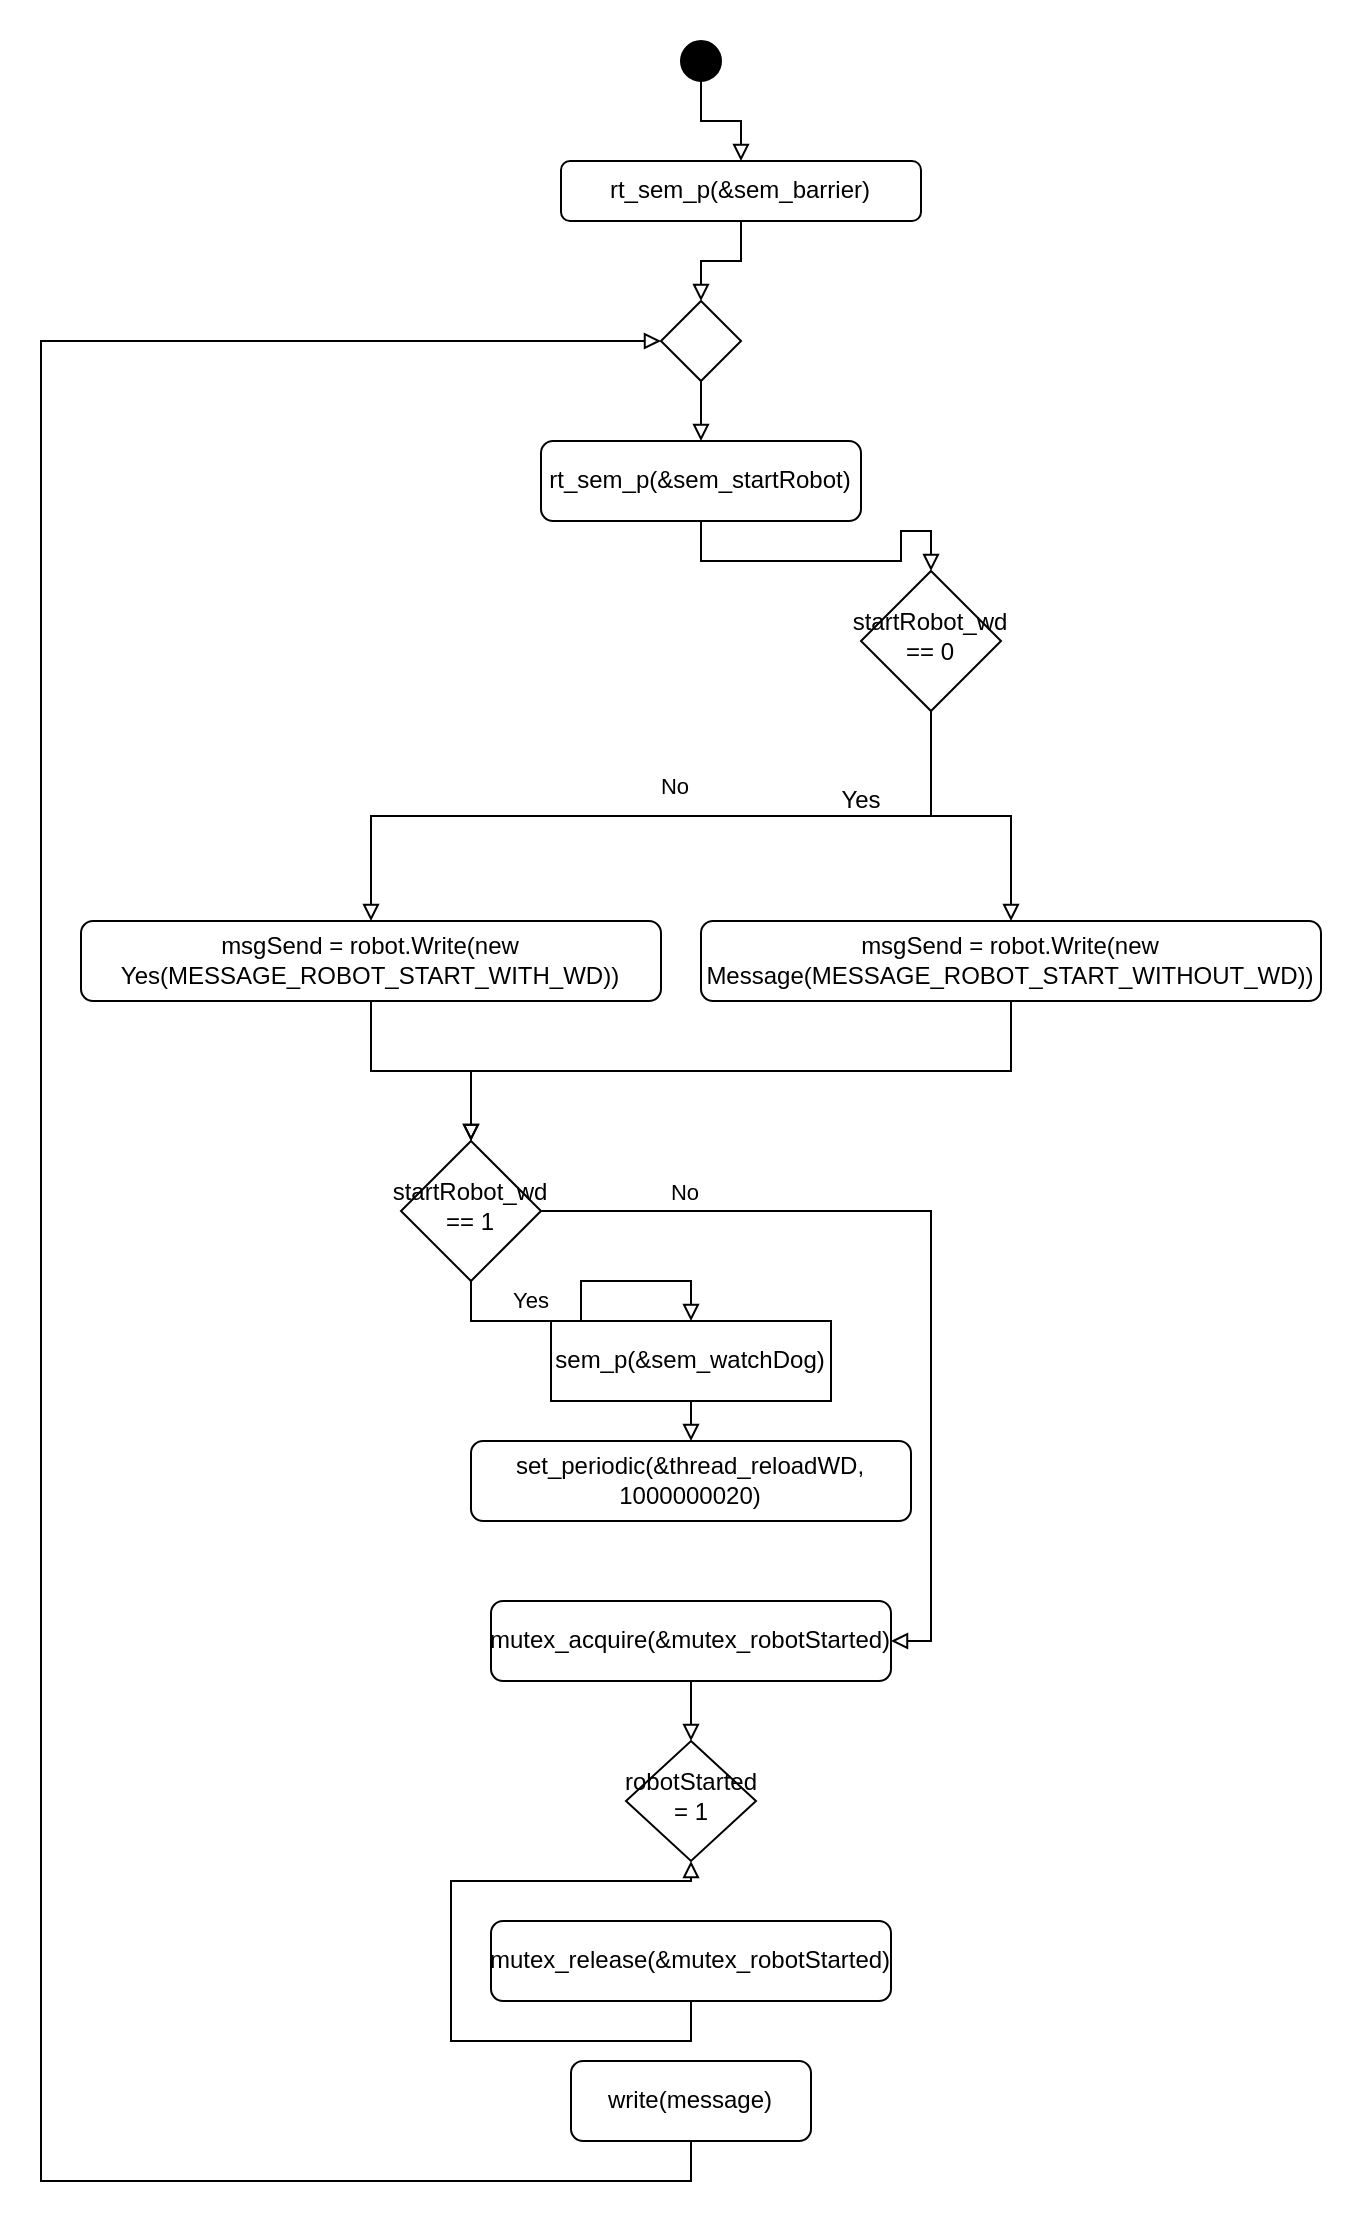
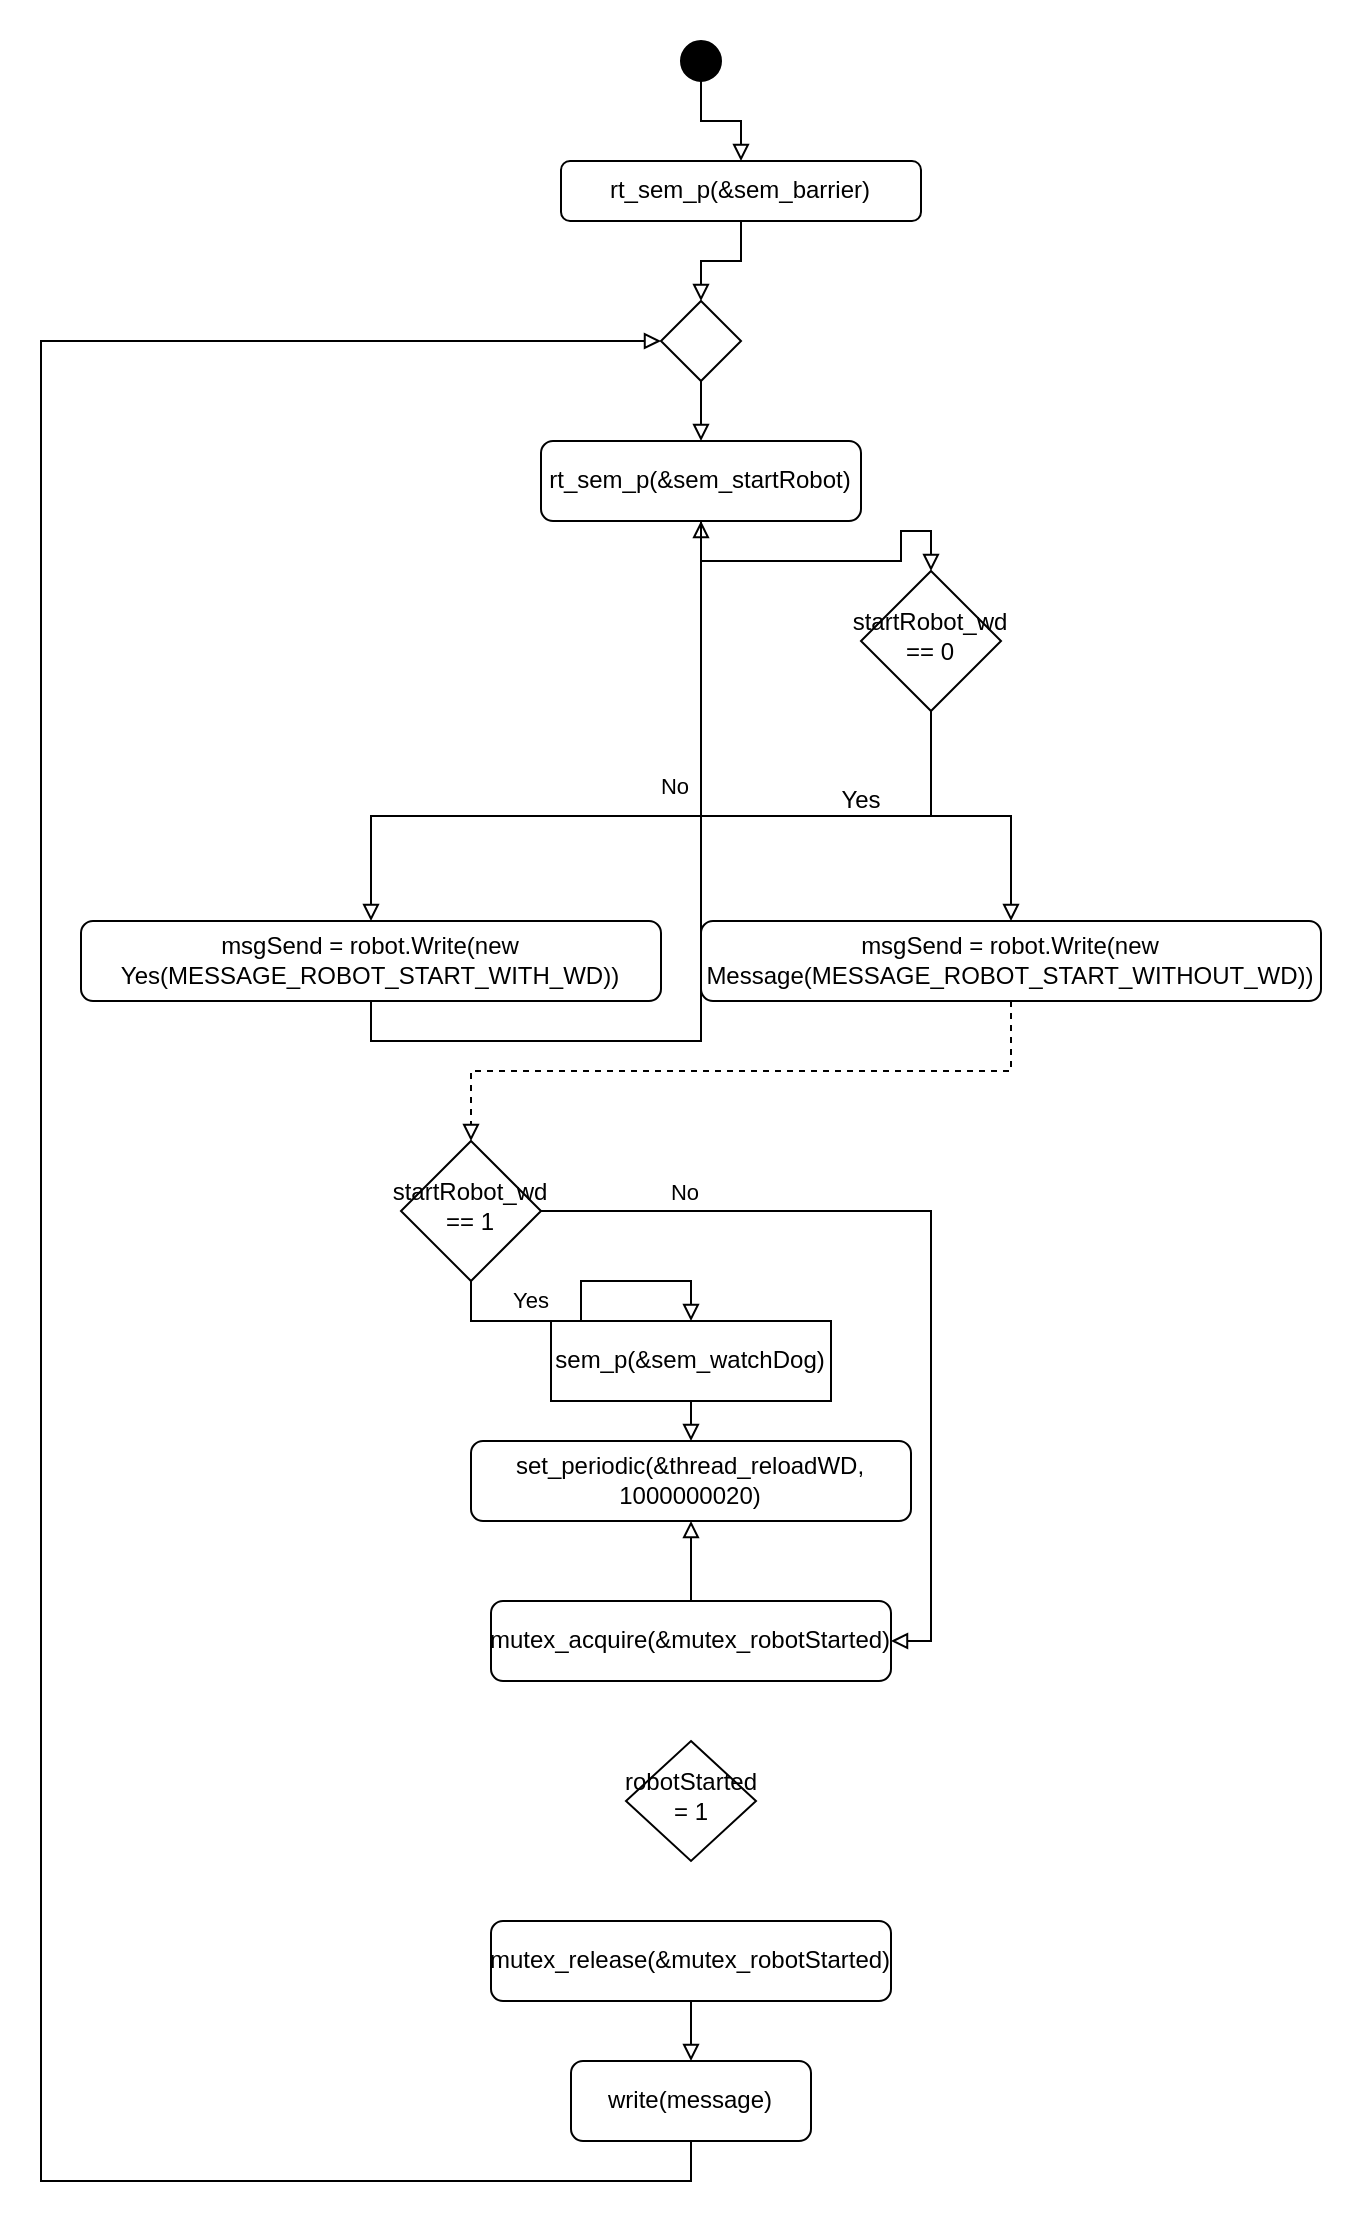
  <mxCell id="0" />
  <mxCell id="1" parent="0" />
- <mxCell id="2" style="edgeStyle=orthogonalEdgeStyle;rounded=0;orthogonalLoop=1;jettySize=auto;html=1;exitX=0.5;exitY=1;exitDx=0;exitDy=0;endArrow=block;endFill=0;" parent="1" source="3" target="22" edge="1"><mxGeometry relative="1" as="geometry" /></mxCell>
+ <mxCell id="2" style="edgeStyle=orthogonalEdgeStyle;rounded=0;orthogonalLoop=1;jettySize=auto;html=1;exitX=0.5;exitY=1;exitDx=0;exitDy=0;endArrow=block;endFill=0;" parent="1" source="3" target="13" edge="1"><mxGeometry relative="1" as="geometry" /></mxCell>
  <mxCell id="3" value="msgSend = robot.Write(new Yes(MESSAGE_ROBOT_START_WITH_WD))" style="rounded=1;whiteSpace=wrap;html=1;fontSize=12;glass=0;strokeWidth=1;shadow=0;" parent="1" vertex="1"><mxGeometry x="40" y="460" width="290" height="40" as="geometry" /></mxCell>
  <mxCell id="4" style="edgeStyle=orthogonalEdgeStyle;rounded=0;orthogonalLoop=1;jettySize=auto;html=1;exitX=0.5;exitY=1;exitDx=0;exitDy=0;endArrow=block;endFill=0;" parent="1" source="5" target="13" edge="1"><mxGeometry relative="1" as="geometry" /></mxCell>
  <mxCell id="5" value="" style="rhombus;whiteSpace=wrap;html=1;shadow=0;fontFamily=Helvetica;fontSize=12;align=center;strokeWidth=1;spacing=6;spacingTop=-4;" parent="1" vertex="1"><mxGeometry x="330" y="150" width="40" height="40" as="geometry" /></mxCell>
  <mxCell id="6" style="edgeStyle=orthogonalEdgeStyle;rounded=0;orthogonalLoop=1;jettySize=auto;html=1;exitX=0.5;exitY=1;exitDx=0;exitDy=0;entryX=0.5;entryY=0;entryDx=0;entryDy=0;endArrow=block;endFill=0;" parent="1" source="7" target="11" edge="1"><mxGeometry relative="1" as="geometry" /></mxCell>
  <mxCell id="7" value="" style="ellipse;whiteSpace=wrap;html=1;aspect=fixed;fillColor=#000000;" parent="1" vertex="1"><mxGeometry x="340" y="20" width="20" height="20" as="geometry" /></mxCell>
- <mxCell id="8" style="edgeStyle=orthogonalEdgeStyle;rounded=0;orthogonalLoop=1;jettySize=auto;html=1;exitX=0.5;exitY=1;exitDx=0;exitDy=0;entryX=0.5;entryY=0;entryDx=0;entryDy=0;endArrow=block;endFill=0;" parent="1" source="9" target="22" edge="1"><mxGeometry relative="1" as="geometry" /></mxCell>
+ <mxCell id="8" style="edgeStyle=orthogonalEdgeStyle;rounded=0;orthogonalLoop=1;jettySize=auto;html=1;exitX=0.5;exitY=1;exitDx=0;exitDy=0;entryX=0.5;entryY=0;entryDx=0;entryDy=0;endArrow=block;endFill=0;dashed=1;" parent="1" source="9" target="22" edge="1"><mxGeometry relative="1" as="geometry" /></mxCell>
  <mxCell id="9" value="msgSend = robot.Write(new Message(MESSAGE_ROBOT_START_WITHOUT_WD))" style="rounded=1;whiteSpace=wrap;html=1;fontSize=12;glass=0;strokeWidth=1;shadow=0;" parent="1" vertex="1"><mxGeometry x="350" y="460" width="310" height="40" as="geometry" /></mxCell>
  <mxCell id="10" style="edgeStyle=orthogonalEdgeStyle;rounded=0;orthogonalLoop=1;jettySize=auto;html=1;exitX=0.5;exitY=1;exitDx=0;exitDy=0;entryX=0.5;entryY=0;entryDx=0;entryDy=0;endArrow=block;endFill=0;" parent="1" source="11" target="5" edge="1"><mxGeometry relative="1" as="geometry" /></mxCell>
  <mxCell id="11" value="rt_sem_p(&amp;amp;sem_barrier)" style="rounded=1;whiteSpace=wrap;html=1;fontSize=12;glass=0;strokeWidth=1;shadow=0;" parent="1" vertex="1"><mxGeometry x="280" y="80" width="180" height="30" as="geometry" /></mxCell>
  <mxCell id="12" style="edgeStyle=orthogonalEdgeStyle;rounded=0;orthogonalLoop=1;jettySize=auto;html=1;exitX=0.5;exitY=1;exitDx=0;exitDy=0;entryX=0.5;entryY=0;entryDx=0;entryDy=0;endArrow=block;endFill=0;" parent="1" source="13" target="17" edge="1"><mxGeometry relative="1" as="geometry" /></mxCell>
  <mxCell id="13" value="rt_sem_p(&amp;amp;sem_startRobot)" style="rounded=1;whiteSpace=wrap;html=1;fontSize=12;glass=0;strokeWidth=1;shadow=0;" parent="1" vertex="1"><mxGeometry x="270" y="220" width="160" height="40" as="geometry" /></mxCell>
  <mxCell id="14" style="edgeStyle=orthogonalEdgeStyle;rounded=0;orthogonalLoop=1;jettySize=auto;html=1;exitX=0.5;exitY=1;exitDx=0;exitDy=0;entryX=0.5;entryY=0;entryDx=0;entryDy=0;endArrow=block;endFill=0;" parent="1" source="17" target="3" edge="1"><mxGeometry relative="1" as="geometry" /></mxCell>
  <mxCell id="15" value="No" style="edgeLabel;html=1;align=center;verticalAlign=middle;resizable=0;points=[];" parent="14" vertex="1" connectable="0"><mxGeometry x="-0.145" y="4" relative="1" as="geometry"><mxPoint x="-16" y="-19" as="offset" /></mxGeometry></mxCell>
  <mxCell id="16" style="edgeStyle=orthogonalEdgeStyle;rounded=0;orthogonalLoop=1;jettySize=auto;html=1;exitX=0.5;exitY=1;exitDx=0;exitDy=0;entryX=0.5;entryY=0;entryDx=0;entryDy=0;endArrow=block;endFill=0;" parent="1" source="17" target="9" edge="1"><mxGeometry relative="1" as="geometry" /></mxCell>
  <mxCell id="17" value="startRobot_wd == 0" style="rhombus;whiteSpace=wrap;html=1;shadow=0;fontFamily=Helvetica;fontSize=12;align=center;strokeWidth=1;spacing=6;spacingTop=-4;" parent="1" vertex="1"><mxGeometry x="430" y="285" width="70" height="70" as="geometry" /></mxCell>
  <mxCell id="18" value="Yes" style="text;html=1;align=center;verticalAlign=middle;resizable=0;points=[];autosize=1;" parent="1" vertex="1"><mxGeometry x="410" y="390" width="40" height="20" as="geometry" /></mxCell>
  <mxCell id="19" style="edgeStyle=orthogonalEdgeStyle;rounded=0;orthogonalLoop=1;jettySize=auto;html=1;exitX=1;exitY=0.5;exitDx=0;exitDy=0;entryX=1;entryY=0.5;entryDx=0;entryDy=0;endArrow=block;endFill=0;" parent="1" source="22" target="26" edge="1"><mxGeometry relative="1" as="geometry" /></mxCell>
  <mxCell id="20" value="No" style="edgeLabel;html=1;align=center;verticalAlign=middle;resizable=0;points=[];" parent="19" vertex="1" connectable="0"><mxGeometry x="-0.613" y="2" relative="1" as="geometry"><mxPoint x="-12" y="-8" as="offset" /></mxGeometry></mxCell>
  <mxCell id="21" value="Yes" style="edgeStyle=orthogonalEdgeStyle;rounded=0;orthogonalLoop=1;jettySize=auto;html=1;exitX=0.5;exitY=1;exitDx=0;exitDy=0;entryX=0.5;entryY=0;entryDx=0;entryDy=0;endArrow=block;endFill=0;" parent="1" source="22" target="31" edge="1"><mxGeometry y="25" relative="1" as="geometry"><mxPoint as="offset" /></mxGeometry></mxCell>
  <mxCell id="22" value="startRobot_wd == 1" style="rhombus;whiteSpace=wrap;html=1;shadow=0;fontFamily=Helvetica;fontSize=12;align=center;strokeWidth=1;spacing=6;spacingTop=-4;" parent="1" vertex="1"><mxGeometry x="200" y="570" width="70" height="70" as="geometry" /></mxCell>
  <mxCell id="23" style="edgeStyle=orthogonalEdgeStyle;rounded=0;orthogonalLoop=1;jettySize=auto;html=1;exitX=0.5;exitY=1;exitDx=0;exitDy=0;entryX=0;entryY=0.5;entryDx=0;entryDy=0;endArrow=block;endFill=0;" parent="1" source="24" target="5" edge="1"><mxGeometry relative="1" as="geometry"><Array as="points"><mxPoint x="345" y="1090" /><mxPoint x="20" y="1090" /><mxPoint x="20" y="170" /></Array></mxGeometry></mxCell>
  <mxCell id="24" value="write(message)" style="rounded=1;whiteSpace=wrap;html=1;fontSize=12;glass=0;strokeWidth=1;shadow=0;" parent="1" vertex="1"><mxGeometry x="285" y="1030" width="120" height="40" as="geometry" /></mxCell>
- <mxCell id="25" style="edgeStyle=orthogonalEdgeStyle;rounded=0;orthogonalLoop=1;jettySize=auto;html=1;endArrow=block;endFill=0;" parent="1" source="26" target="29" edge="1"><mxGeometry relative="1" as="geometry" /></mxCell>
+ <mxCell id="25" style="edgeStyle=orthogonalEdgeStyle;rounded=0;orthogonalLoop=1;jettySize=auto;html=1;endArrow=block;endFill=0;" parent="1" source="26" target="32" edge="1"><mxGeometry relative="1" as="geometry" /></mxCell>
  <mxCell id="26" value="mutex_acquire(&amp;amp;mutex_robotStarted)" style="rounded=1;whiteSpace=wrap;html=1;fontSize=12;glass=0;strokeWidth=1;shadow=0;" parent="1" vertex="1"><mxGeometry x="245" y="800" width="200" height="40" as="geometry" /></mxCell>
- <mxCell id="27" style="edgeStyle=orthogonalEdgeStyle;rounded=0;orthogonalLoop=1;jettySize=auto;html=1;exitX=0.5;exitY=1;exitDx=0;exitDy=0;endArrow=block;endFill=0;" parent="1" source="28" target="29" edge="1"><mxGeometry relative="1" as="geometry" /></mxCell>
+ <mxCell id="27" style="edgeStyle=orthogonalEdgeStyle;rounded=0;orthogonalLoop=1;jettySize=auto;html=1;exitX=0.5;exitY=1;exitDx=0;exitDy=0;endArrow=block;endFill=0;" parent="1" source="28" target="24" edge="1"><mxGeometry relative="1" as="geometry" /></mxCell>
  <mxCell id="28" value="mutex_release(&amp;amp;mutex_robotStarted)" style="rounded=1;whiteSpace=wrap;html=1;fontSize=12;glass=0;strokeWidth=1;shadow=0;" parent="1" vertex="1"><mxGeometry x="245" y="960" width="200" height="40" as="geometry" /></mxCell>
  <mxCell id="29" value="&lt;div&gt;robotStarted = 1&lt;/div&gt;" style="rhombus;whiteSpace=wrap;html=1;shadow=0;fontFamily=Helvetica;fontSize=12;align=center;strokeWidth=1;spacing=6;spacingTop=-4;" parent="1" vertex="1"><mxGeometry x="312.5" y="870" width="65" height="60" as="geometry" /></mxCell>
  <mxCell id="30" style="edgeStyle=orthogonalEdgeStyle;rounded=0;orthogonalLoop=1;jettySize=auto;html=1;exitX=0.5;exitY=1;exitDx=0;exitDy=0;entryX=0.5;entryY=0;entryDx=0;entryDy=0;endArrow=block;endFill=0;" parent="1" source="31" target="32" edge="1"><mxGeometry relative="1" as="geometry" /></mxCell>
  <mxCell id="31" value="sem_p(&amp;amp;sem_watchDog)" style="whiteSpace=wrap;html=1;fontSize=12;glass=0;strokeWidth=1;shadow=0;rounded=0;" parent="1" vertex="1"><mxGeometry x="275" y="660" width="140" height="40" as="geometry" /></mxCell>
  <mxCell id="32" value="set_periodic(&amp;amp;thread_reloadWD, 1000000020)" style="rounded=1;whiteSpace=wrap;html=1;fontSize=12;glass=0;strokeWidth=1;shadow=0;" parent="1" vertex="1"><mxGeometry x="235" y="720" width="220" height="40" as="geometry" /></mxCell>
